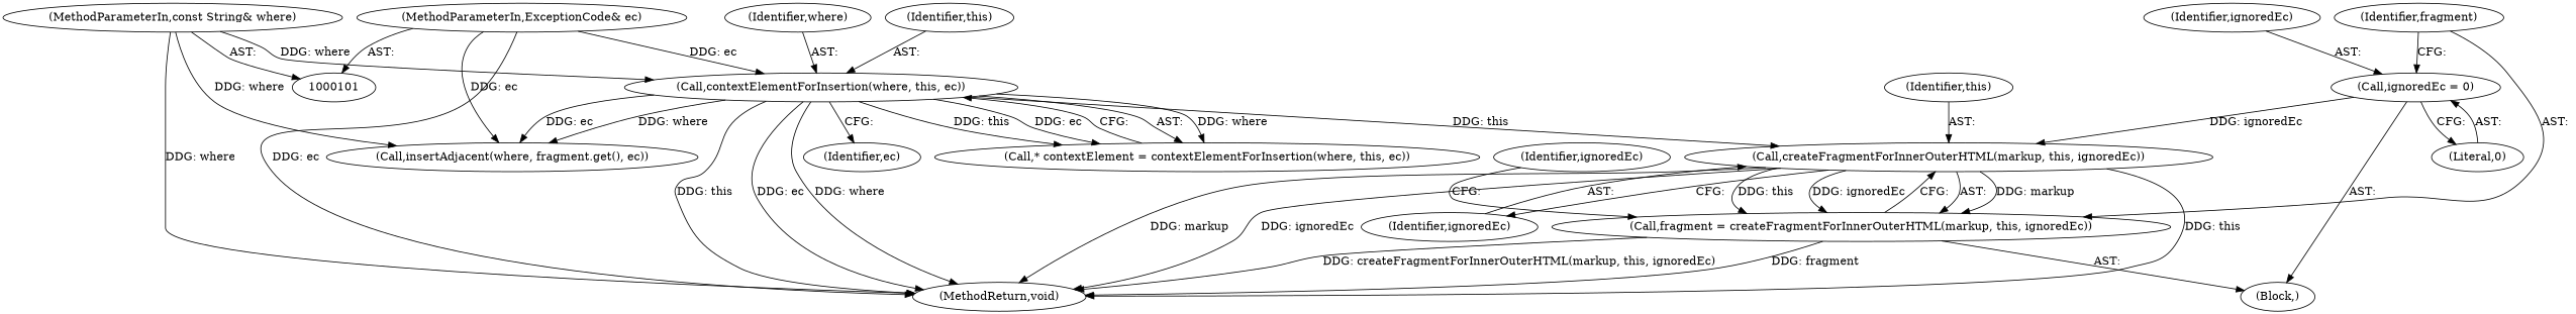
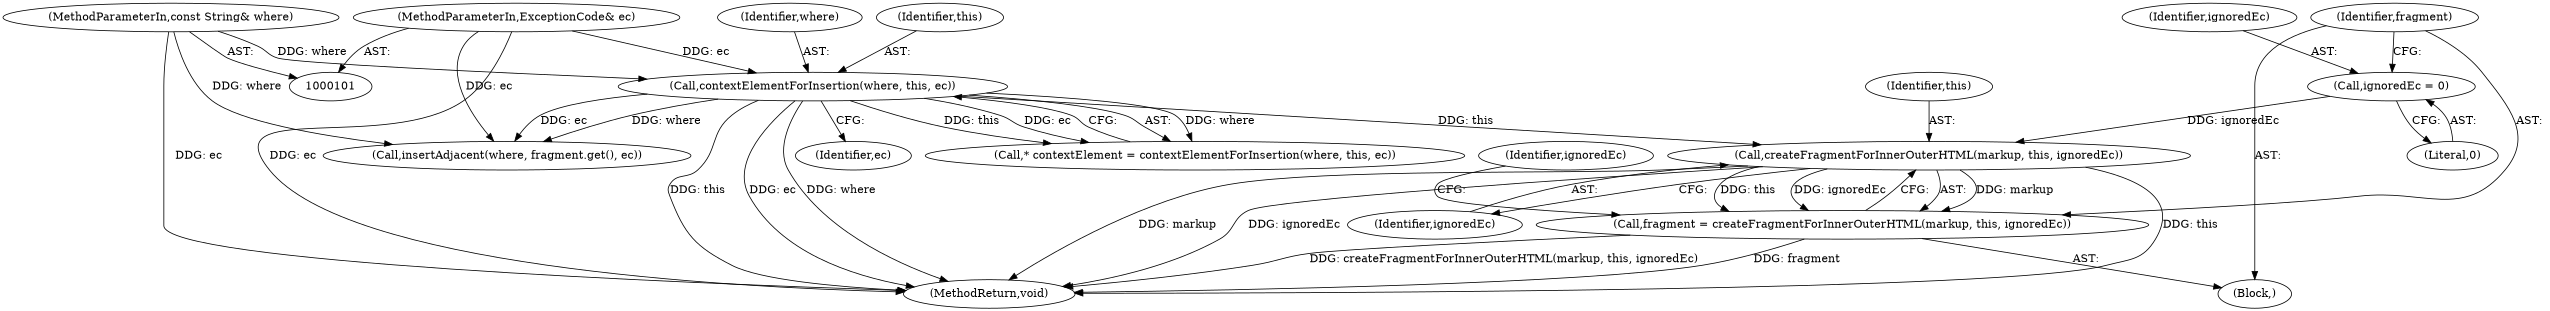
  digraph {
    n1 [label="(Call,createFragmentForInnerOuterHTML(markup, this, ignoredEc))"]
    n2 [label="(Call,fragment = createFragmentForInnerOuterHTML(markup, this, ignoredEc))"]
    n3 [label="(Identifier,ignoredEc)"]
    n4 [label="(MethodReturn,void)"]
    n5 [label="(Block,)"]
    n6 [label="(Call,contextElementForInsertion(where, this, ec))"]
    n7 [label="(Identifier,ec)"]
    n8 [label="(Call,* contextElement = contextElementForInsertion(where, this, ec))"]
    n9 [label="(Call,insertAdjacent(where, fragment.get(), ec))"]
    n10 [label="(MethodParameterIn,const String& where)"]
    1000101
    n12 [label="(MethodParameterIn,ExceptionCode& ec)"]
    n13 [label="(Call,ignoredEc = 0)"]
    n14 [label="(Literal,0)"]
    n15 [label="(Identifier,fragment)"]
    n16 [label="(Identifier,ignoredEc)"]
    n17 [label="(Identifier,this)"]
    n18 [label="(Identifier,where)"]
    n19 [label="(Identifier,ignoredEc)"]
    n20 [label="(Identifier,this)"]
    n1 -> n2 [label="AST: "]
    n1 -> n2 [label="DDG: markup"]
    n1 -> n2 [label="DDG: this"]
    n1 -> n2 [label="DDG: ignoredEc"]
    n1 -> n3 [label="CFG: "]
    n1 -> n4 [label="DDG: this"]
    n1 -> n4 [label="DDG: markup"]
    n1 -> n4 [label="DDG: ignoredEc"]
    n2 -> n1 [label="CFG: "]
    n2 -> n4 [label="DDG: fragment"]
    n2 -> n4 [label="DDG: createFragmentForInnerOuterHTML(markup, this, ignoredEc)"]
    n2 -> n5 [label="AST: "]
    n3 -> n1 [label="AST: "]
    n6 -> n1 [label="DDG: this"]
    n6 -> n4 [label="DDG: where"]
    n6 -> n4 [label="DDG: this"]
    n6 -> n4 [label="DDG: ec"]
    n6 -> n7 [label="CFG: "]
    n6 -> n8 [label="AST: "]
    n6 -> n8 [label="DDG: where"]
    n6 -> n8 [label="DDG: this"]
    n6 -> n8 [label="DDG: ec"]
    n6 -> n9 [label="DDG: where"]
    n6 -> n9 [label="DDG: ec"]
    n8 -> n6 [label="CFG: "]
-   n10 -> n4 [label="DDG: where"]
+   n10 -> n4 [label="DDG: ec"]
    n10 -> n6 [label="DDG: where"]
    n10 -> n9 [label="DDG: where"]
    n10 -> 1000101 [label="AST: "]
    n12 -> n4 [label="DDG: ec"]
    n12 -> n6 [label="DDG: ec"]
    n12 -> n9 [label="DDG: ec"]
    n12 -> 1000101 [label="AST: "]
    n13 -> n1 [label="DDG: ignoredEc"]
-   n13 -> n5 [label="AST: "]
+   n15 -> n5 [label="AST: "]
    n13 -> n14 [label="CFG: "]
    n14 -> n13 [label="AST: "]
    n15 -> n2 [label="AST: "]
    n15 -> n13 [label="CFG: "]
    n16 -> n2 [label="CFG: "]
    n17 -> n1 [label="AST: "]
    n18 -> n6 [label="AST: "]
    n19 -> n13 [label="AST: "]
    n20 -> n6 [label="AST: "]
  }
